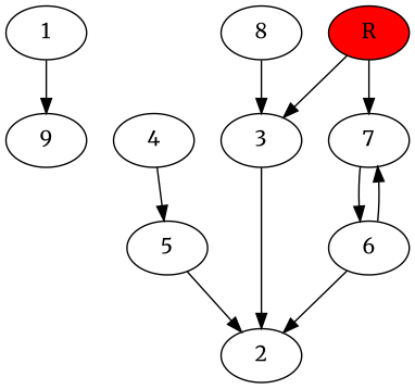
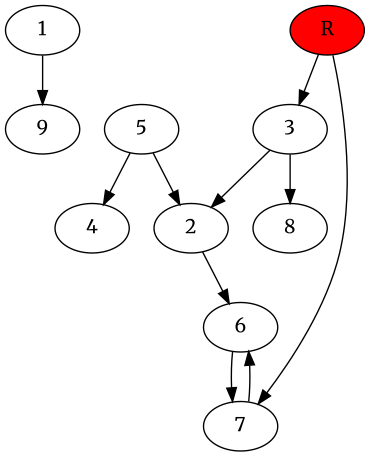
  digraph {
    fontname=Merriweather
    node [fontname=Merriweather]
    edge [fontname=Merriweather]
    1
    9
    4
    5
    8
    3
    2
    6
    7
    R [fillcolor="#ff0000" style=filled]
    1 -> 9
-   4 -> 5
+   5 -> 4
    5 -> 2
-   8 -> 3
+   3 -> 8
    3 -> 2
-   6 -> 2
+   2 -> 6
    6 -> 7
    7 -> 6
    R -> 3
    R -> 7
  }
